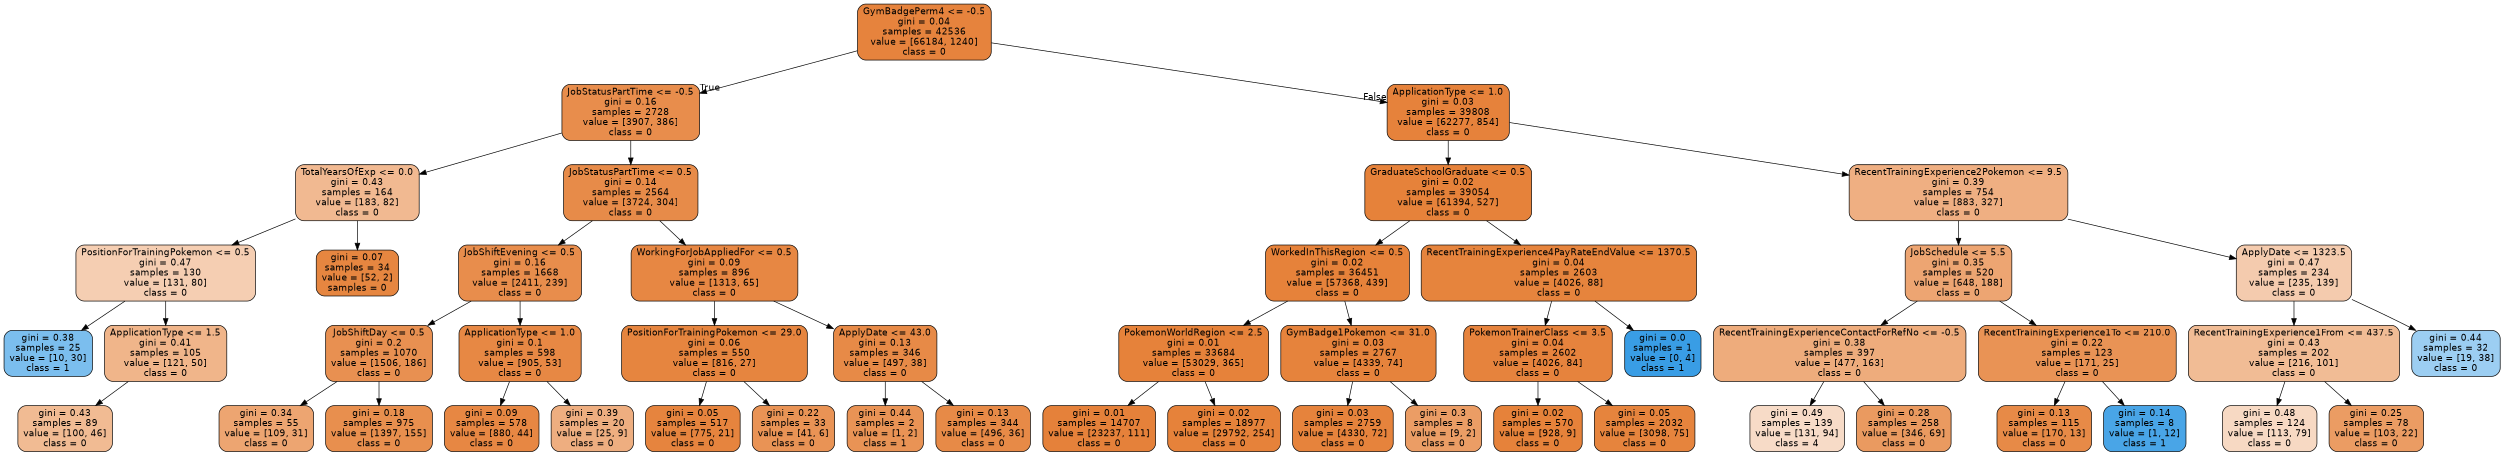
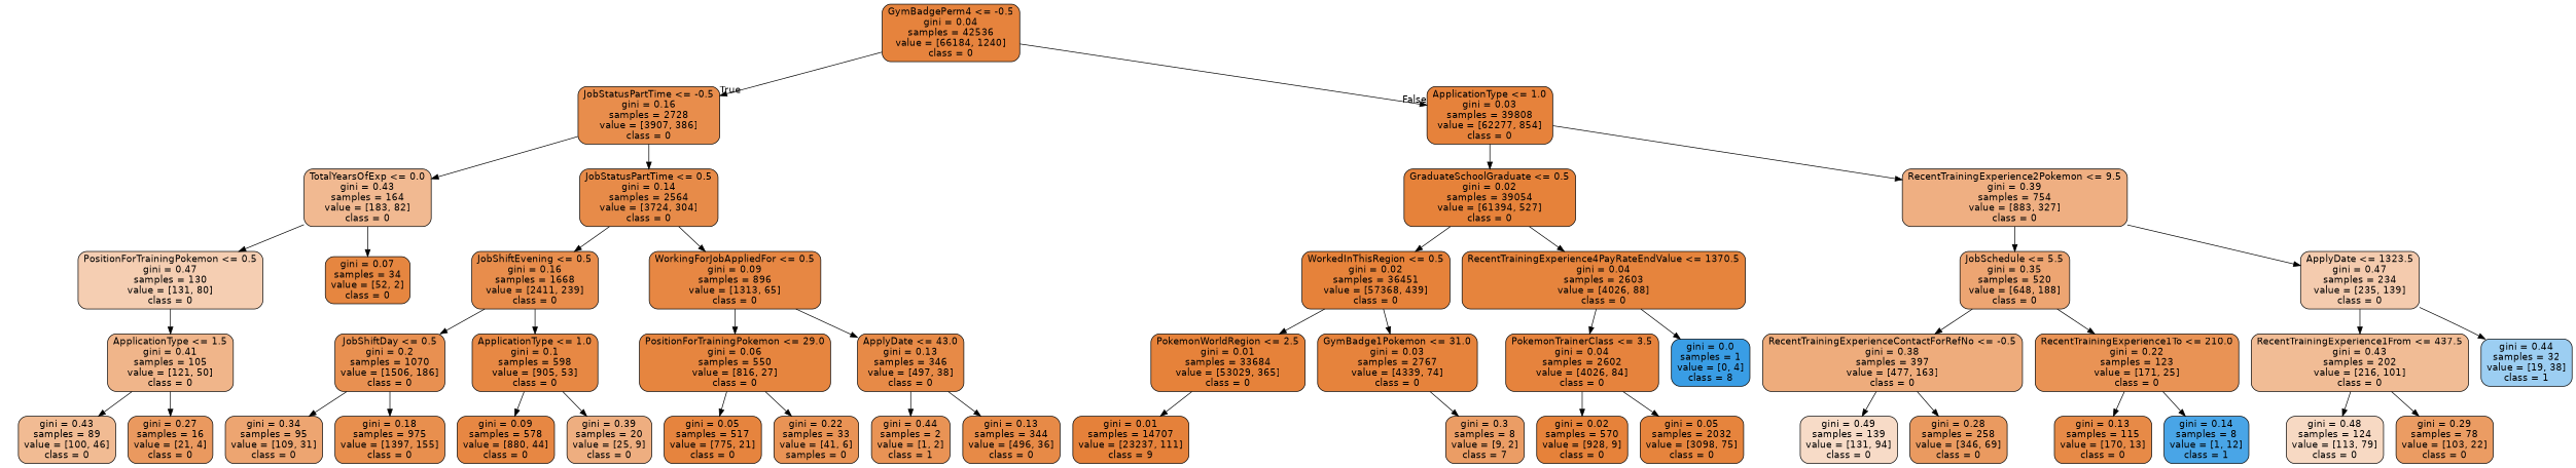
  digraph {
    node [color=black fillcolor="#e58139fd" fontname=helvetica shape=box style="filled, rounded"]
    edge [fontname=helvetica]
    n1 [fillcolor="#e58139fa" label="GymBadgePerm4 <= -0.5\ngini = 0.04\nsamples = 42536\nvalue = [66184, 1240]\nclass = 0"]
    n2 [fillcolor="#e58139e6" label="JobStatusPartTime <= -0.5\ngini = 0.16\nsamples = 2728\nvalue = [3907, 386]\nclass = 0"]
    n3 [fillcolor="#e58139fc" label="ApplicationType <= 1.0\ngini = 0.03\nsamples = 39808\nvalue = [62277, 854]\nclass = 0"]
    n4 [fillcolor="#e581398d" label="TotalYearsOfExp <= 0.0\ngini = 0.43\nsamples = 164\nvalue = [183, 82]\nclass = 0"]
    n5 [fillcolor="#e58139ea" label="JobStatusPartTime <= 0.5\ngini = 0.14\nsamples = 2564\nvalue = [3724, 304]\nclass = 0"]
    n6 [label="GraduateSchoolGraduate <= 0.5\ngini = 0.02\nsamples = 39054\nvalue = [61394, 527]\nclass = 0"]
    n7 [fillcolor="#e58139a1" label="RecentTrainingExperience2Pokemon <= 9.5\ngini = 0.39\nsamples = 754\nvalue = [883, 327]\nclass = 0"]
    n8 [fillcolor="#e5813963" label="PositionForTrainingPokemon <= 0.5\ngini = 0.47\nsamples = 130\nvalue = [131, 80]\nclass = 0"]
-   n9 [fillcolor="#e58139f5" label="gini = 0.07\nsamples = 34\nvalue = [52, 2]\nsamples = 0"]
+   n9 [fillcolor="#e58139f5" label="gini = 0.07\nsamples = 34\nvalue = [52, 2]\nclass = 0"]
    n10 [fillcolor="#e58139e6" label="JobShiftEvening <= 0.5\ngini = 0.16\nsamples = 1668\nvalue = [2411, 239]\nclass = 0"]
    n11 [fillcolor="#e58139f2" label="WorkingForJobAppliedFor <= 0.5\ngini = 0.09\nsamples = 896\nvalue = [1313, 65]\nclass = 0"]
-   n12 [fillcolor="#399de5aa" label="gini = 0.38\nsamples = 25\nvalue = [10, 30]\nclass = 1"]
    n13 [fillcolor="#e5813996" label="ApplicationType <= 1.5\ngini = 0.41\nsamples = 105\nvalue = [121, 50]\nclass = 0"]
    n14 [fillcolor="#e581398a" label="gini = 0.43\nsamples = 89\nvalue = [100, 46]\nclass = 0"]
+   n15 [fillcolor="#e58139ce" label="gini = 0.27\nsamples = 16\nvalue = [21, 4]\nclass = 0"]
    n16 [fillcolor="#e58139e0" label="JobShiftDay <= 0.5\ngini = 0.2\nsamples = 1070\nvalue = [1506, 186]\nclass = 0"]
    n17 [fillcolor="#e58139f0" label="ApplicationType <= 1.0\ngini = 0.1\nsamples = 598\nvalue = [905, 53]\nclass = 0"]
    n18 [fillcolor="#e58139f7" label="PositionForTrainingPokemon <= 29.0\ngini = 0.06\nsamples = 550\nvalue = [816, 27]\nclass = 0"]
    n19 [fillcolor="#e58139ec" label="ApplyDate <= 43.0\ngini = 0.13\nsamples = 346\nvalue = [497, 38]\nclass = 0"]
-   n20 [fillcolor="#e58139b6" label="gini = 0.34\nsamples = 55\nvalue = [109, 31]\nclass = 0"]
+   n20 [fillcolor="#e58139b6" label="gini = 0.34\nsamples = 95\nvalue = [109, 31]\nclass = 0"]
    n21 [fillcolor="#e58139e3" label="gini = 0.18\nsamples = 975\nvalue = [1397, 155]\nclass = 0"]
    n22 [fillcolor="#e58139f2" label="gini = 0.09\nsamples = 578\nvalue = [880, 44]\nclass = 0"]
    n23 [fillcolor="#e58139a3" label="gini = 0.39\nsamples = 20\nvalue = [25, 9]\nclass = 0"]
    n24 [fillcolor="#e58139f8" label="gini = 0.05\nsamples = 517\nvalue = [775, 21]\nclass = 0"]
-   n25 [fillcolor="#e58139da" label="gini = 0.22\nsamples = 33\nvalue = [41, 6]\nclass = 0"]
+   n25 [fillcolor="#e58139da" label="gini = 0.22\nsamples = 33\nvalue = [41, 6]\nsamples = 0"]
    n26 [fillcolor="#e58139da" label="gini = 0.44\nsamples = 2\nvalue = [1, 2]\nclass = 1"]
    n27 [fillcolor="#e58139ec" label="gini = 0.13\nsamples = 344\nvalue = [496, 36]\nclass = 0"]
    n28 [label="WorkedInThisRegion <= 0.5\ngini = 0.02\nsamples = 36451\nvalue = [57368, 439]\nclass = 0"]
    n29 [fillcolor="#e58139f9" label="RecentTrainingExperience4PayRateEndValue <= 1370.5\ngini = 0.04\nsamples = 2603\nvalue = [4026, 88]\nclass = 0"]
    n30 [fillcolor="#e58139b5" label="JobSchedule <= 5.5\ngini = 0.35\nsamples = 520\nvalue = [648, 188]\nclass = 0"]
    n31 [fillcolor="#e5813968" label="ApplyDate <= 1323.5\ngini = 0.47\nsamples = 234\nvalue = [235, 139]\nclass = 0"]
    n32 [label="PokemonWorldRegion <= 2.5\ngini = 0.01\nsamples = 33684\nvalue = [53029, 365]\nclass = 0"]
    n33 [fillcolor="#e58139fb" label="GymBadge1Pokemon <= 31.0\ngini = 0.03\nsamples = 2767\nvalue = [4339, 74]\nclass = 0"]
    n34 [fillcolor="#e58139fa" label="PokemonTrainerClass <= 3.5\ngini = 0.04\nsamples = 2602\nvalue = [4026, 84]\nclass = 0"]
-   n35 [fillcolor="#399de5ff" label="gini = 0.0\nsamples = 1\nvalue = [0, 4]\nclass = 1"]
-   n36 [fillcolor="#e58139fe" label="gini = 0.01\nsamples = 14707\nvalue = [23237, 111]\nclass = 0"]
-   n37 [label="gini = 0.02\nsamples = 18977\nvalue = [29792, 254]\nclass = 0"]
-   n38 [fillcolor="#e58139fb" label="gini = 0.03\nsamples = 2759\nvalue = [4330, 72]\nclass = 0"]
-   n39 [fillcolor="#e58139c6" label="gini = 0.3\nsamples = 8\nvalue = [9, 2]\nclass = 0"]
+   n35 [fillcolor="#399de5ff" label="gini = 0.0\nsamples = 1\nvalue = [0, 4]\nclass = 8"]
+   n36 [fillcolor="#e58139fe" label="gini = 0.01\nsamples = 14707\nvalue = [23237, 111]\nclass = 9"]
+   n39 [fillcolor="#e58139c6" label="gini = 0.3\nsamples = 8\nvalue = [9, 2]\nclass = 7"]
    n40 [label="gini = 0.02\nsamples = 570\nvalue = [928, 9]\nclass = 0"]
    n41 [fillcolor="#e58139f9" label="gini = 0.05\nsamples = 2032\nvalue = [3098, 75]\nclass = 0"]
    n42 [fillcolor="#e58139a8" label="RecentTrainingExperienceContactForRefNo <= -0.5\ngini = 0.38\nsamples = 397\nvalue = [477, 163]\nclass = 0"]
    n43 [fillcolor="#e58139da" label="RecentTrainingExperience1To <= 210.0\ngini = 0.22\nsamples = 123\nvalue = [171, 25]\nclass = 0"]
    n44 [fillcolor="#e5813988" label="RecentTrainingExperience1From <= 437.5\ngini = 0.43\nsamples = 202\nvalue = [216, 101]\nclass = 0"]
-   n45 [fillcolor="#399de57f" label="gini = 0.44\nsamples = 32\nvalue = [19, 38]\nclass = 0"]
-   n46 [fillcolor="#e5813948" label="gini = 0.49\nsamples = 139\nvalue = [131, 94]\nclass = 4"]
+   n45 [fillcolor="#399de57f" label="gini = 0.44\nsamples = 32\nvalue = [19, 38]\nclass = 1"]
+   n46 [fillcolor="#e5813948" label="gini = 0.49\nsamples = 139\nvalue = [131, 94]\nclass = 0"]
    n47 [fillcolor="#e58139cc" label="gini = 0.28\nsamples = 258\nvalue = [346, 69]\nclass = 0"]
    n48 [fillcolor="#e58139ec" label="gini = 0.13\nsamples = 115\nvalue = [170, 13]\nclass = 0"]
    n49 [fillcolor="#399de5ea" label="gini = 0.14\nsamples = 8\nvalue = [1, 12]\nclass = 1"]
    n50 [fillcolor="#e581394d" label="gini = 0.48\nsamples = 124\nvalue = [113, 79]\nclass = 0"]
-   n51 [fillcolor="#e58139c9" label="gini = 0.25\nsamples = 78\nvalue = [103, 22]\nclass = 0"]
+   n51 [fillcolor="#e58139c9" label="gini = 0.29\nsamples = 78\nvalue = [103, 22]\nclass = 0"]
    n1 -> n2 [headlabel=True labelangle=45 labeldistance=2.5]
    n1 -> n3 [headlabel=False labelangle=-45 labeldistance=2.5]
    n2 -> n4
    n2 -> n5
    n3 -> n6
    n3 -> n7
    n4 -> n8
    n4 -> n9
    n5 -> n10
    n5 -> n11
    n6 -> n28
    n6 -> n29
    n7 -> n30
    n7 -> n31
-   n8 -> n12
    n8 -> n13
    n10 -> n16
    n10 -> n17
    n11 -> n18
    n11 -> n19
    n13 -> n14
+   n13 -> n15
    n16 -> n20
    n16 -> n21
    n17 -> n22
    n17 -> n23
    n18 -> n24
    n18 -> n25
    n19 -> n26
    n19 -> n27
    n28 -> n32
    n28 -> n33
    n29 -> n34
    n29 -> n35
    n30 -> n42
    n30 -> n43
    n31 -> n44
    n31 -> n45
    n32 -> n36
-   n32 -> n37
-   n33 -> n38
    n33 -> n39
    n34 -> n40
    n34 -> n41
    n42 -> n46
    n42 -> n47
    n43 -> n48
    n43 -> n49
    n44 -> n50
    n44 -> n51
  }
